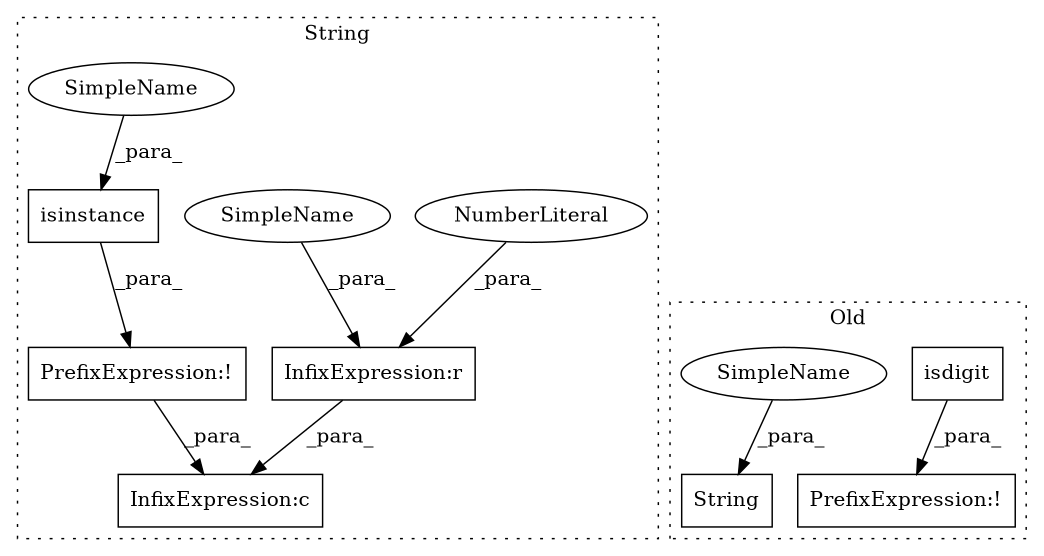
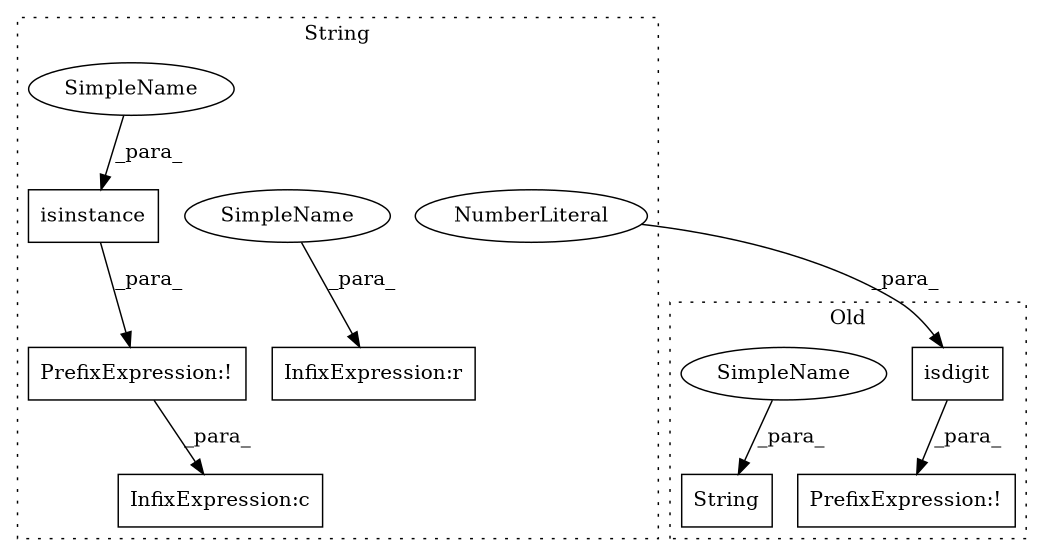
  digraph {
    node [a=32 l=1 shape=box]
    n1 [l=9 label=isdigit s=4013]
    n2 [a=38 label="PrefixExpression:!" s=3993]
    n3 [l="7,1" label=String s="3994,4011"]
    n4 [a=42 l=10 label=SimpleName s=4001 shape=ellipse]
    n5 [l="11,1" label=isinstance s="4030,4055"]
    n6 [a=38 label="PrefixExpression:!" s=4029]
    n7 [a=27 l=4 label="InfixExpression:c" s=4056]
    n8 [a=27 l=3 label="InfixExpression:r" s=4071]
    n9 [a=34 label=NumberLiteral s=4074 shape=ellipse]
    n10 [a=42 l=10 label=SimpleName s=4061 shape=ellipse]
    n11 [a=42 l=10 label=SimpleName s=4041 shape=ellipse]
    subgraph cluster_1 {
      label=Old
      style=dotted
      n1
      n2
      n3
      n4
    }
    subgraph cluster_2 {
      label=String
      style=dotted
      n5
      n6
      n7
      n8
      n9
      n10
      n11
    }
    n1 -> n2 [label=_para_]
    n4 -> n3 [label=_para_]
    n5 -> n6 [label=_para_]
    n6 -> n7 [label=_para_]
-   n8 -> n7 [label=_para_]
-   n9 -> n8 [label=_para_]
+   n9 -> n1 [label=_para_]
    n10 -> n8 [label=_para_]
    n11 -> n5 [label=_para_]
  }
